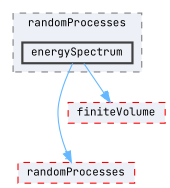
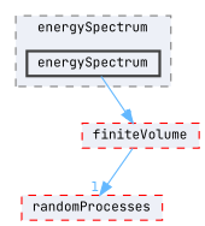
  digraph {
    compound=true
    fontname="JetBrains Mono"
    node [color=red fillcolor="#edf0f7" fontname="JetBrains Mono" fontsize=10 shape=box style="filled,dashed"]
    edge [color=steelblue1 fontcolor=steelblue1 fontname="JetBrains Mono" fontsize=10 labeldistance=1.5 labelfontname=Helvetica labelfontsize=10]
    n1 [color=grey25 height=0.2 label=energySpectrum style="filled,bold" width=0.4]
    n2 [height=0.2 label=randomProcesses width=0.4]
    n3 [height=0.2 label=finiteVolume width=0.4]
    subgraph cluster_1 {
      bgcolor="#edf0f7"
      fontsize=10
-     label=randomProcesses
+     label=energySpectrum
      pencolor=grey50
      style="filled,dashed"
      n1
    }
-   n1 -> n2 [headlabel=1]
+   n3 -> n2 [headlabel=1]
    n1 -> n3 [headlabel=3]
  }
